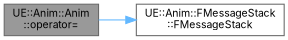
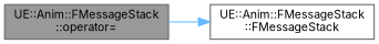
  digraph {
    rankdir=LR
    fontname=Inter
    node [fontname=Inter fontsize=10 shape=box style=filled]
-   n1 [color=gray40 fillcolor=grey60 fontcolor=black height=0.2 label="UE::Anim::Anim\l::operator=" width=0.4]
+   n1 [color=gray40 fillcolor=grey60 fontcolor=black height=0.2 label="UE::Anim::FMessageStack\l::operator=" width=0.4]
    n2 [color=grey40 fillcolor=white height=0.2 label="UE::Anim::FMessageStack\l::FMessageStack" width=0.4]
    n1 -> n2 [color=steelblue1 fontname=Inter fontsize=10 labelfontname=Helvetica labelfontsize=10 style=solid]
  }
